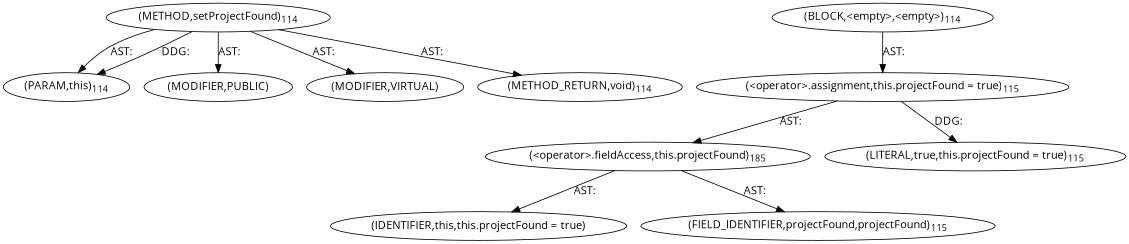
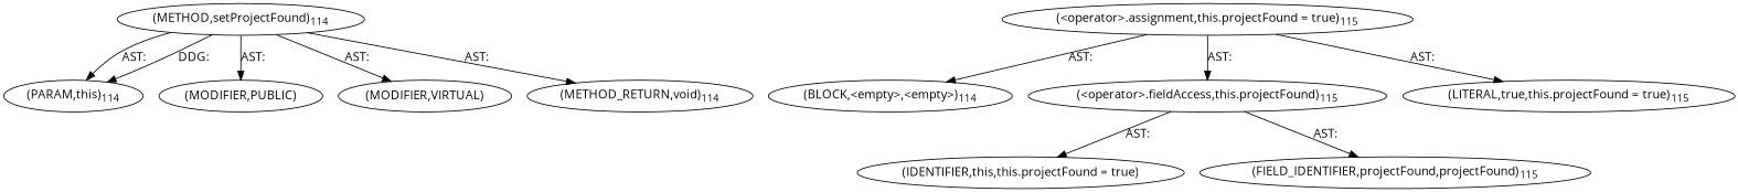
  digraph {
    fontname="Open Sans"
    node [fontname="Open Sans"]
    edge [fontname="Open Sans"]
    n1 [label=<(METHOD,setProjectFound)<SUB>114</SUB>>]
    n2 [label=<(PARAM,this)<SUB>114</SUB>>]
    n3 [label=<(MODIFIER,PUBLIC)>]
    n4 [label=<(MODIFIER,VIRTUAL)>]
    n5 [label=<(METHOD_RETURN,void)<SUB>114</SUB>>]
    n6 [label=<(BLOCK,&lt;empty&gt;,&lt;empty&gt;)<SUB>114</SUB>>]
    n7 [label=<(&lt;operator&gt;.assignment,this.projectFound = true)<SUB>115</SUB>>]
-   n8 [label=<(&lt;operator&gt;.fieldAccess,this.projectFound)<SUB>185</SUB>>]
+   n8 [label=<(&lt;operator&gt;.fieldAccess,this.projectFound)<SUB>115</SUB>>]
    n9 [label=<(LITERAL,true,this.projectFound = true)<SUB>115</SUB>>]
    n10 [label=<(IDENTIFIER,this,this.projectFound = true)>]
    n11 [label=<(FIELD_IDENTIFIER,projectFound,projectFound)<SUB>115</SUB>>]
    n1 -> n2 [label="AST: "]
    n1 -> n2 [label="DDG: "]
    n1 -> n3 [label="AST: "]
    n1 -> n4 [label="AST: "]
    n1 -> n5 [label="AST: "]
-   n6 -> n7 [label="AST: "]
+   n7 -> n6 [label="AST: "]
    n7 -> n8 [label="AST: "]
-   n7 -> n9 [label="DDG: "]
+   n7 -> n9 [label="AST: "]
    n8 -> n10 [label="AST: "]
    n8 -> n11 [label="AST: "]
  }
